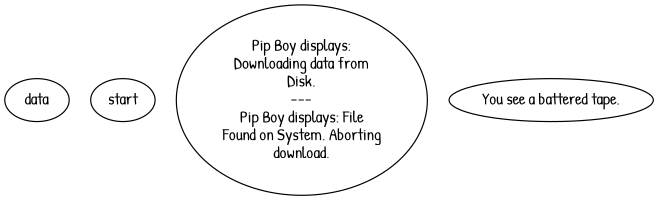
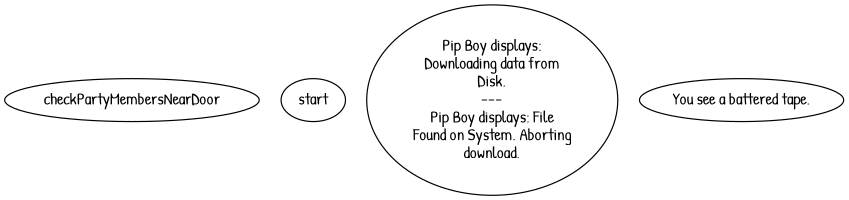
  digraph {
    fontname="Patrick Hand"
    node [color="#000000" fillcolor="#FFFFFF" style=filled fontname="Patrick Hand"]
-   checkPartyMembersNearDoor [label=data]
+   checkPartyMembersNearDoor
    start
    n3 [label="Pip Boy displays:\nDownloading data from\nDisk.\n---\nPip Boy displays: File\nFound on System. Aborting\ndownload."]
    n4 [label="You see a battered tape."]
  }
